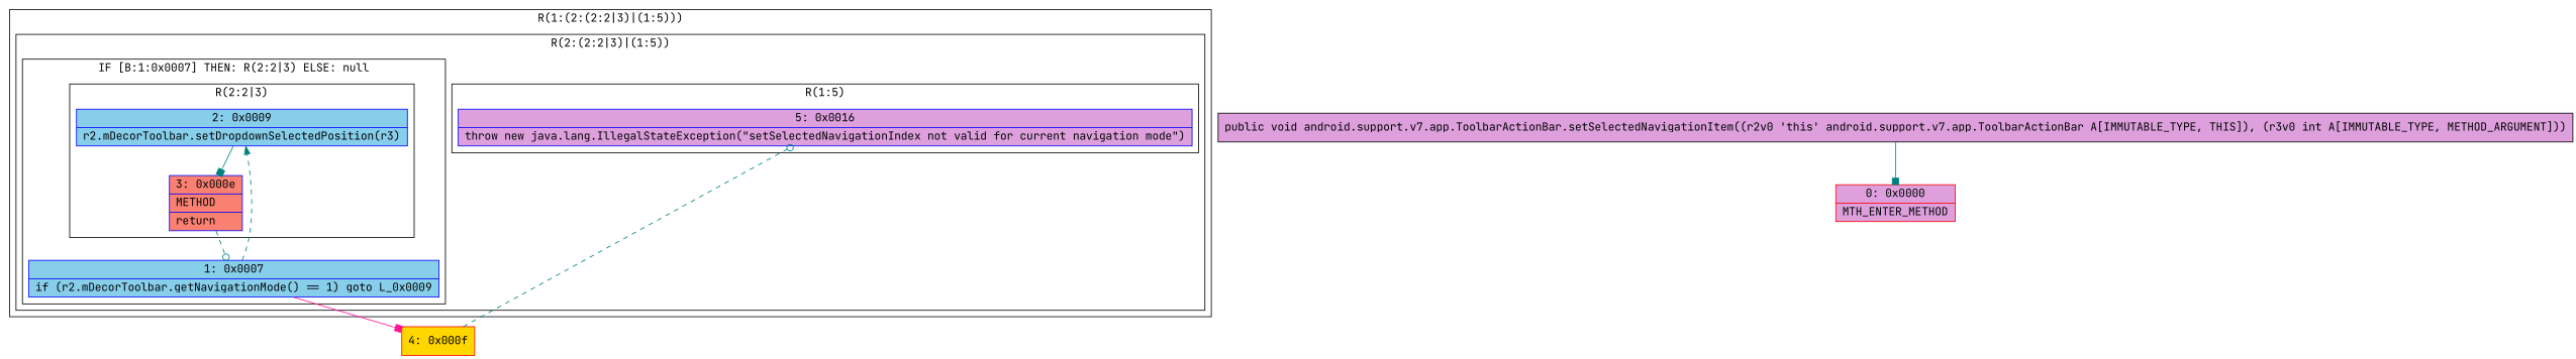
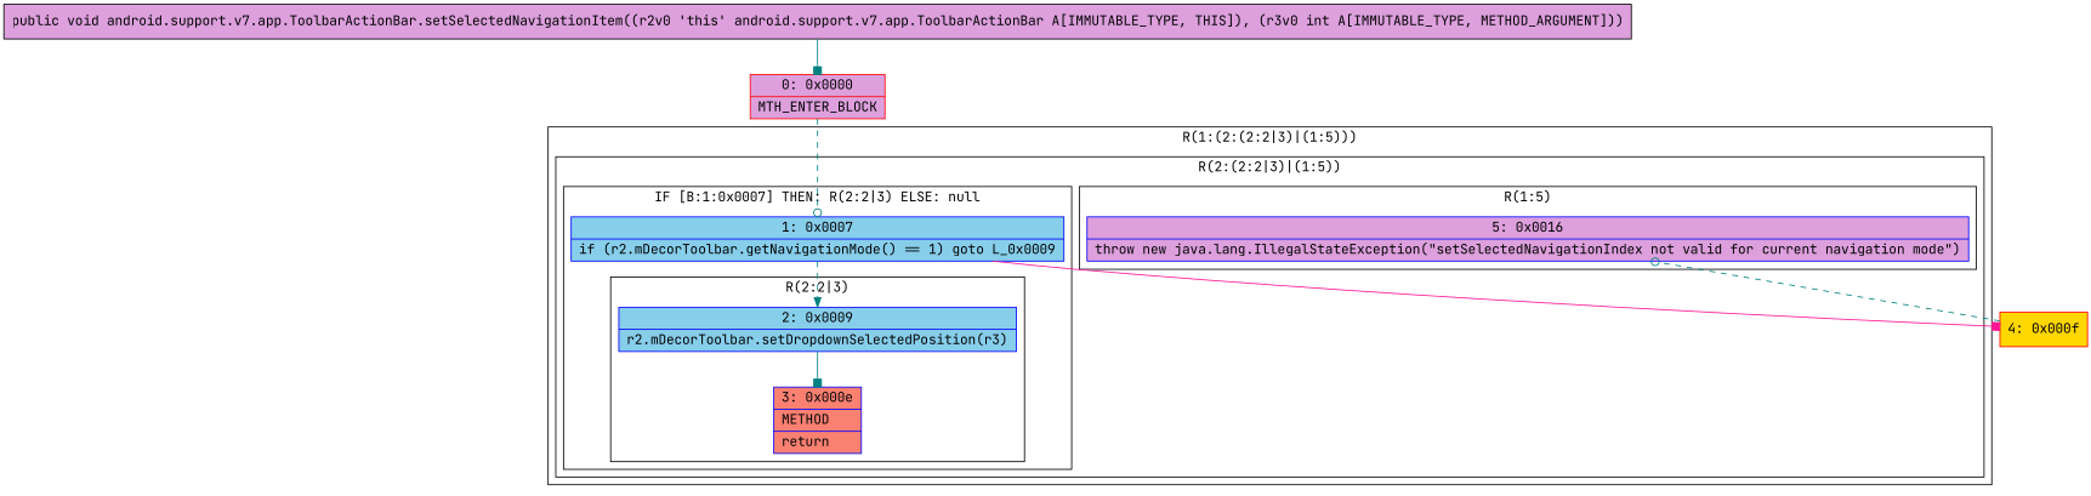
  digraph {
    fontname="JetBrains Mono"
    node [color=blue fillcolor=plum fontname="JetBrains Mono" shape=record style=filled]
    edge [arrowhead=box color=teal fontname="JetBrains Mono" style=solid]
    n1 [fillcolor=skyblue label="{2\:\ 0x0009|r2.mDecorToolbar.setDropdownSelectedPosition(r3)\l}"]
    n2 [fillcolor=salmon label="{3\:\ 0x000e|METHOD\l|return\l}"]
    n3 [fillcolor=skyblue label="{1\:\ 0x0007|if (r2.mDecorToolbar.getNavigationMode() == 1) goto L_0x0009\l}"]
    n4 [label="{5\:\ 0x0016|throw new java.lang.IllegalStateException(\"setSelectedNavigationIndex not valid for current navigation mode\")\l}"]
    n5 [color=red fillcolor=gold label="{4\:\ 0x000f}"]
-   n6 [color=red label="{0\:\ 0x0000|MTH_ENTER_METHOD\l}"]
+   n6 [color=red label="{0\:\ 0x0000|MTH_ENTER_BLOCK\l}"]
    n7 [label="{public void android.support.v7.app.ToolbarActionBar.setSelectedNavigationItem((r2v0 'this' android.support.v7.app.ToolbarActionBar A[IMMUTABLE_TYPE, THIS]), (r3v0 int A[IMMUTABLE_TYPE, METHOD_ARGUMENT])) }" color=""]
    subgraph cluster_1 {
      label="R(1:(2:(2:2|3)|(1:5)))"
      subgraph cluster_2 {
        label="R(2:(2:2|3)|(1:5))"
        subgraph cluster_3 {
          label="IF [B:1:0x0007] THEN: R(2:2|3) ELSE: null"
          n3
          subgraph cluster_4 {
            label="R(2:2|3)"
            n1
            n2
          }
        }
        subgraph cluster_5 {
          label="R(1:5)"
          n4
        }
      }
    }
    n1 -> n2
    n3 -> n1 [arrowhead=normal style=dashed]
    n3 -> n5 [color=deeppink]
    n5 -> n4 [arrowhead=odot style=dashed]
-   n2 -> n3 [arrowhead=odot style=dashed]
+   n6 -> n3 [arrowhead=odot style=dashed]
    n7 -> n6
  }
